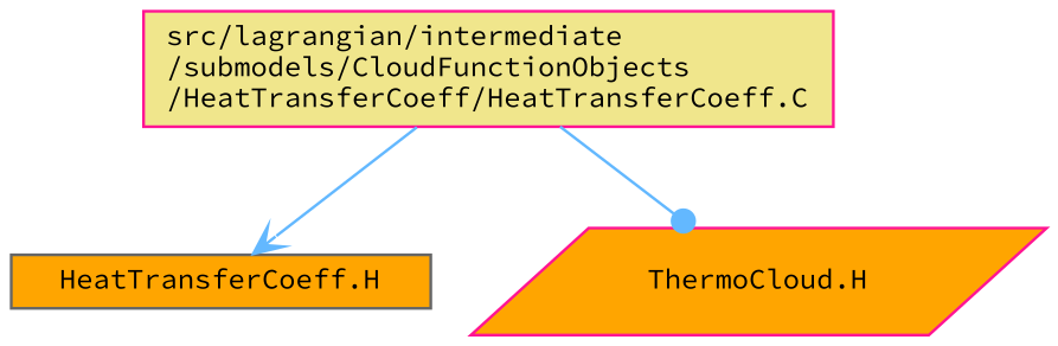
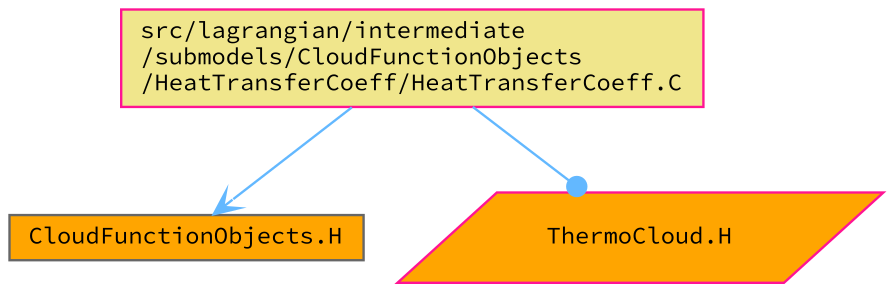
  digraph {
    fontname="Source Code Pro"
    node [color=deeppink fillcolor=orange fontname="Source Code Pro" fontsize=10 shape=box style=filled]
    edge [color=steelblue1 fontname="Source Code Pro" fontsize=10 labelfontname=Helvetica labelfontsize=10 style=solid]
    n1 [fillcolor=khaki fontcolor=black height=0.2 label="src/lagrangian/intermediate\l/submodels/CloudFunctionObjects\l/HeatTransferCoeff/HeatTransferCoeff.C" width=0.4]
-   n2 [color=gray40 height=0.2 label="HeatTransferCoeff.H" width=0.4]
+   n2 [color=gray40 height=0.2 label="CloudFunctionObjects.H" width=0.4]
    n3 [height=0.2 label="ThermoCloud.H" shape=parallelogram width=0.4]
    n1 -> n2 [arrowhead=vee]
    n1 -> n3 [arrowhead=dot]
  }
